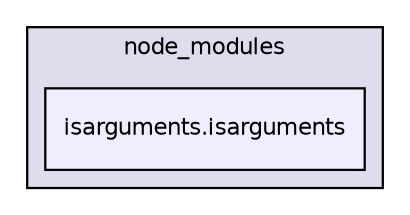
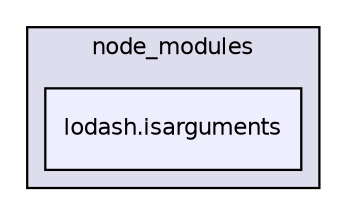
  digraph {
    compound=true
    rankdir=LR
-   n1 [fillcolor="#eeeeff" fontname=Helvetica fontsize=10 label="isarguments.isarguments" pencolor=black shape=box style=filled]
+   n1 [fillcolor="#eeeeff" fontname=Helvetica fontsize=10 label="lodash.isarguments" pencolor=black shape=box style=filled]
    subgraph cluster_1 {
      bgcolor="#ddddee"
      fontname=Helvetica
      fontsize=10
      label=node_modules
      pencolor=black
      n1
    }
  }
